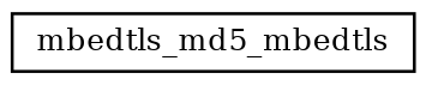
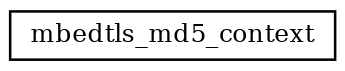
  digraph {
    rankdir=LR
    fontname="DejaVu Serif"
-   n1 [color=black fillcolor=white fontname="DejaVu Serif" fontsize=10 height=0.2 label=mbedtls_md5_mbedtls shape=record style=filled width=0.4]
+   n1 [color=black fillcolor=white fontname="DejaVu Serif" fontsize=10 height=0.2 label=mbedtls_md5_context shape=record style=filled width=0.4]
  }
